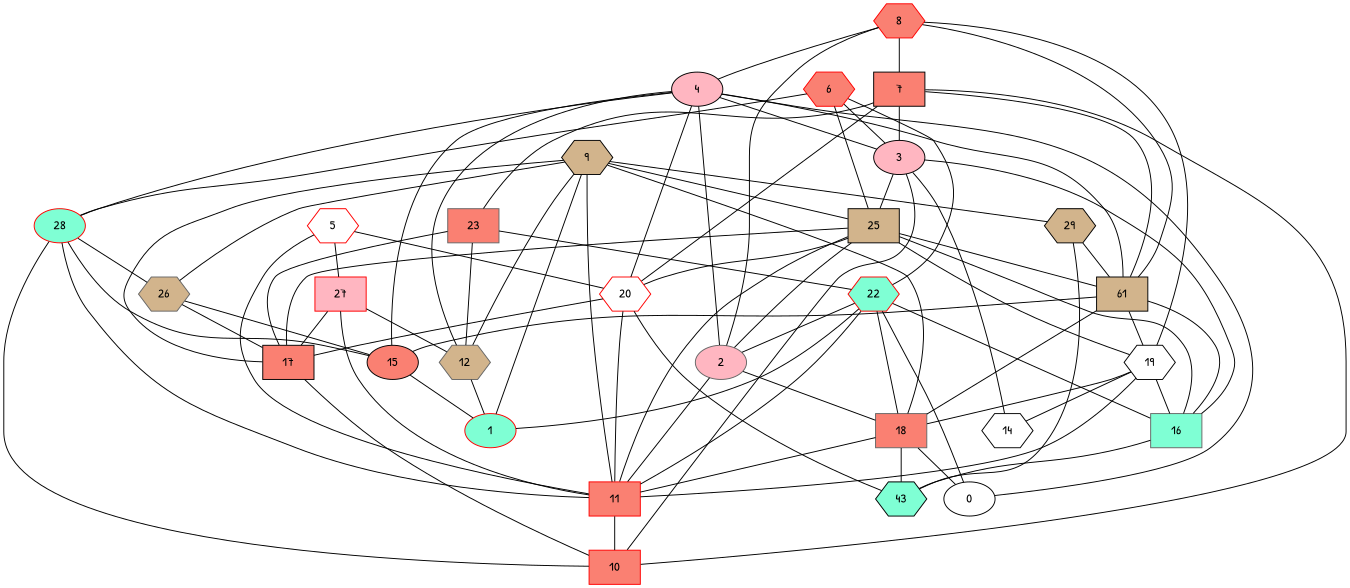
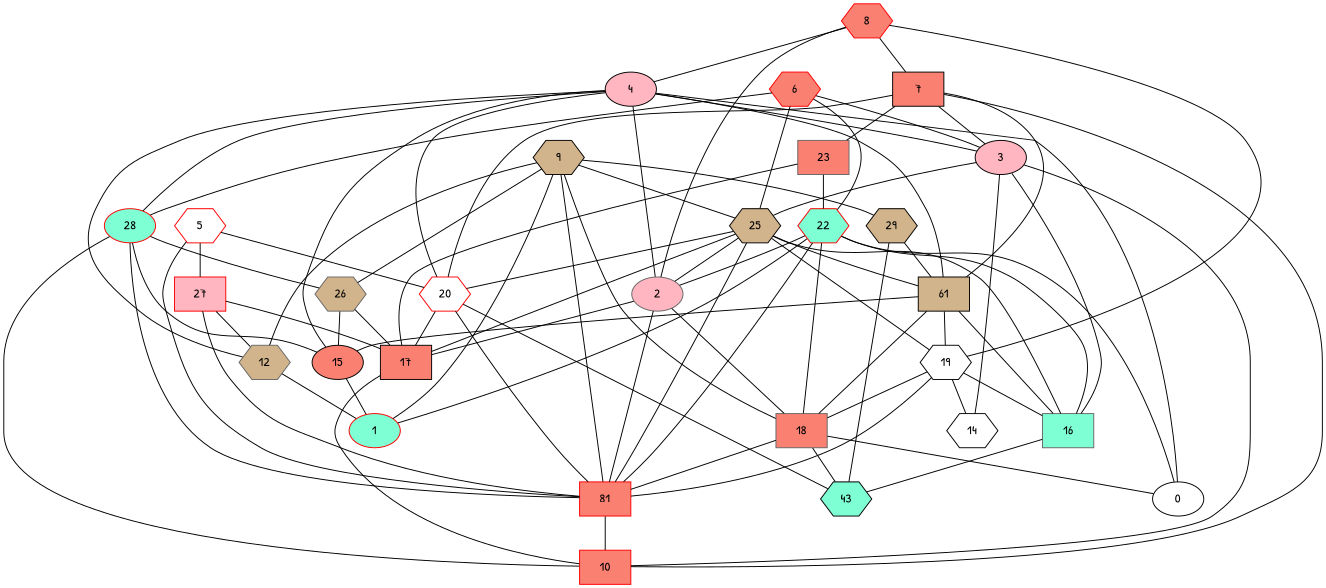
  digraph {
    fontname="Patrick Hand"
    node [color=black fillcolor=salmon fontname="Patrick Hand" shape=hexagon style=filled]
    edge [color=black dir=none fontname="Patrick Hand"]
    4 [fillcolor=lightpink shape=ellipse]
    20 [color=red fillcolor=white]
    28 [color=red fillcolor=aquamarine shape=ellipse]
    3 [fillcolor=lightpink shape=ellipse]
    2 [color=gray40 fillcolor=lightpink shape=ellipse]
    n6 [fillcolor=tan label=61 shape=box]
    12 [color=gray40 fillcolor=tan]
    15 [shape=ellipse]
    0 [fillcolor=white shape=ellipse]
-   11 [color=red shape=box]
+   11 [color=red shape=box label=81]
    17 [shape=box]
    n12 [fillcolor=aquamarine label=43]
    10 [color=red shape=box]
    26 [color=gray40 fillcolor=tan]
    16 [color=gray40 fillcolor=aquamarine shape=box]
-   25 [fillcolor=tan shape=box]
+   25 [fillcolor=tan]
    14 [fillcolor=white]
    18 [color=gray40 shape=box]
    19 [fillcolor=white]
    1 [color=red fillcolor=aquamarine shape=ellipse]
    22 [color=red fillcolor=aquamarine]
    9 [fillcolor=tan]
    29 [fillcolor=tan]
    6 [color=red]
    8 [color=red]
    7 [shape=box]
    23 [color=gray40 shape=box]
    5 [color=red fillcolor=white]
    27 [color=red fillcolor=lightpink shape=box]
    subgraph sub_1 {
      4
      20
      28
      3
      2
      n6
      12
      15
      0
      11
      17
      n12
      10
      26
      16
      25
      14
      18
      19
      1
      22
      9
      29
      6
      8
      7
      23
      5
      27
    }
    4 -> 20
    4 -> 28
    4 -> 3
    4 -> 2
    4 -> n6
    4 -> 12
    4 -> 15
    4 -> 0
    20 -> 11
    20 -> 17
    20 -> n12
    28 -> 15
    28 -> 11
    28 -> 10
    28 -> 26
    3 -> 10
    3 -> 16
    3 -> 25
    3 -> 14
    2 -> 11
    2 -> 18
    n6 -> 15
    n6 -> 16
    n6 -> 18
    n6 -> 19
    12 -> 1
    15 -> 1
    11 -> 10
    17 -> 10
    26 -> 15
    26 -> 17
    16 -> n12
    25 -> 20
    25 -> 2
    25 -> n6
    25 -> 11
    25 -> 17
    25 -> 16
    25 -> 19
    18 -> 0
    18 -> 11
    18 -> n12
    19 -> 11
    19 -> 16
    19 -> 14
    19 -> 18
    22 -> 2
    22 -> 0
    22 -> 11
    22 -> 16
    22 -> 18
    22 -> 1
    9 -> 12
    9 -> 11
-   9 -> 17
+   2 -> 17
    9 -> 26
    9 -> 25
    9 -> 18
    9 -> 1
    9 -> 29
    29 -> n6
    29 -> n12
    6 -> 28
    6 -> 3
    6 -> 25
    6 -> 22
    8 -> 4
    8 -> 2
-   8 -> n6
    8 -> 19
    8 -> 7
    7 -> 20
    7 -> 3
    7 -> n6
    7 -> 10
    7 -> 23
-   23 -> 12
    23 -> 17
    23 -> 22
    5 -> 20
    5 -> 11
    5 -> 27
    27 -> 12
    27 -> 11
    27 -> 17
  }
